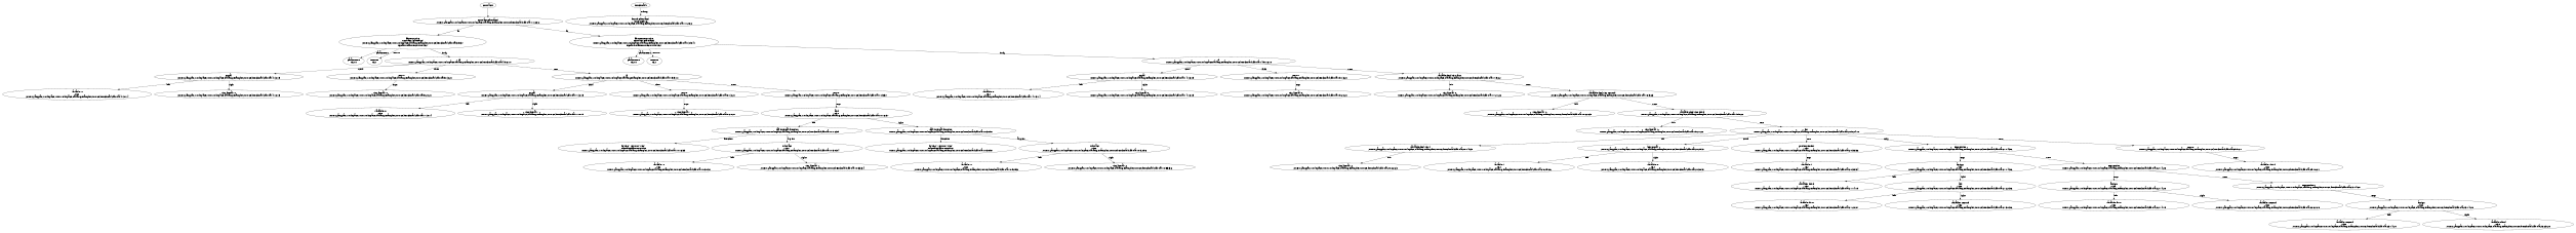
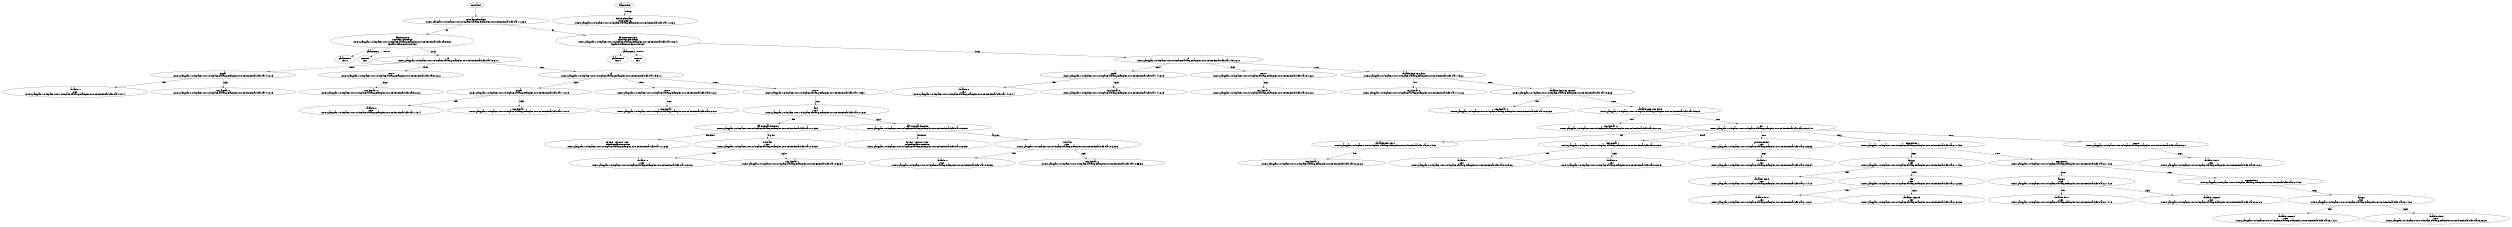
  strict digraph {
    n1 [label="contract Fibonacci\n/Users/yangpan/workspace/rust-workspace/ola-lang/examples/source/benchmark/fib.ola:1:1-28:2"]
    n2 [label="fib_recursive\ncontract: Fibonacci\n/Users/yangpan/workspace/rust-workspace/ola-lang/examples/source/benchmark/fib.ola:3:5-37\nsignature fib_recursive(u32)"]
    n3 [label="fib_non_recursive\ncontract: Fibonacci\n/Users/yangpan/workspace/rust-workspace/ola-lang/examples/source/benchmark/fib.ola:13:5-41\nsignature fib_non_recursive(u32)"]
    n4 [label="parameters\nu32 n"]
    n5 [label="returns\nu32 "]
    n6 [label="if\n/Users/yangpan/workspace/rust-workspace/ola-lang/examples/source/benchmark/fib.ola:4:9-6:10"]
    n7 [label="equal\n/Users/yangpan/workspace/rust-workspace/ola-lang/examples/source/benchmark/fib.ola:4:13-19"]
    n8 [label="return\n/Users/yangpan/workspace/rust-workspace/ola-lang/examples/source/benchmark/fib.ola:5:13-21"]
    n9 [label="if\n/Users/yangpan/workspace/rust-workspace/ola-lang/examples/source/benchmark/fib.ola:7:9-9:10"]
    n10 [label="variable: n\nu32\n/Users/yangpan/workspace/rust-workspace/ola-lang/examples/source/benchmark/fib.ola:4:13-14"]
    n11 [label="u32 literal: 0\n/Users/yangpan/workspace/rust-workspace/ola-lang/examples/source/benchmark/fib.ola:4:18-19"]
    n12 [label="u32 literal: 0\n/Users/yangpan/workspace/rust-workspace/ola-lang/examples/source/benchmark/fib.ola:5:20-21"]
    n13 [label="equal\n/Users/yangpan/workspace/rust-workspace/ola-lang/examples/source/benchmark/fib.ola:7:13-19"]
    n14 [label="return\n/Users/yangpan/workspace/rust-workspace/ola-lang/examples/source/benchmark/fib.ola:8:13-21"]
    n15 [label="return\n/Users/yangpan/workspace/rust-workspace/ola-lang/examples/source/benchmark/fib.ola:10:9-57"]
    n16 [label="variable: n\nu32\n/Users/yangpan/workspace/rust-workspace/ola-lang/examples/source/benchmark/fib.ola:7:13-14"]
    n17 [label="u32 literal: 1\n/Users/yangpan/workspace/rust-workspace/ola-lang/examples/source/benchmark/fib.ola:7:18-19"]
    n18 [label="u32 literal: 1\n/Users/yangpan/workspace/rust-workspace/ola-lang/examples/source/benchmark/fib.ola:8:20-21"]
    n19 [label="add\nu32\n/Users/yangpan/workspace/rust-workspace/ola-lang/examples/source/benchmark/fib.ola:10:16-57"]
    n20 [label="call internal function\n/Users/yangpan/workspace/rust-workspace/ola-lang/examples/source/benchmark/fib.ola:10:16-35"]
    n21 [label="call internal function\n/Users/yangpan/workspace/rust-workspace/ola-lang/examples/source/benchmark/fib.ola:10:38-57"]
    n22 [label="fn(u32)  returns (u32)\nFibonacci.fib_recursive\n/Users/yangpan/workspace/rust-workspace/ola-lang/examples/source/benchmark/fib.ola:10:16-35"]
    n23 [label="subtract\nu32\n/Users/yangpan/workspace/rust-workspace/ola-lang/examples/source/benchmark/fib.ola:10:30-34"]
    n24 [label="variable: n\nu32\n/Users/yangpan/workspace/rust-workspace/ola-lang/examples/source/benchmark/fib.ola:10:30-31"]
    n25 [label="u32 literal: 1\n/Users/yangpan/workspace/rust-workspace/ola-lang/examples/source/benchmark/fib.ola:10:33-34"]
    n26 [label="fn(u32)  returns (u32)\nFibonacci.fib_recursive\n/Users/yangpan/workspace/rust-workspace/ola-lang/examples/source/benchmark/fib.ola:10:38-57"]
    n27 [label="subtract\nu32\n/Users/yangpan/workspace/rust-workspace/ola-lang/examples/source/benchmark/fib.ola:10:52-56"]
    n28 [label="variable: n\nu32\n/Users/yangpan/workspace/rust-workspace/ola-lang/examples/source/benchmark/fib.ola:10:52-53"]
    n29 [label="u32 literal: 2\n/Users/yangpan/workspace/rust-workspace/ola-lang/examples/source/benchmark/fib.ola:10:55-56"]
    n30 [label="parameters\nu32 n"]
    n31 [label="returns\nu32 "]
    n32 [label="if\n/Users/yangpan/workspace/rust-workspace/ola-lang/examples/source/benchmark/fib.ola:14:9-16:10"]
    n33 [label="equal\n/Users/yangpan/workspace/rust-workspace/ola-lang/examples/source/benchmark/fib.ola:14:13-19"]
    n34 [label="return\n/Users/yangpan/workspace/rust-workspace/ola-lang/examples/source/benchmark/fib.ola:15:13-21"]
    n35 [label="variable decl u32 first\n/Users/yangpan/workspace/rust-workspace/ola-lang/examples/source/benchmark/fib.ola:17:9-22"]
    n36 [label="variable: n\nu32\n/Users/yangpan/workspace/rust-workspace/ola-lang/examples/source/benchmark/fib.ola:14:13-14"]
    n37 [label="u32 literal: 0\n/Users/yangpan/workspace/rust-workspace/ola-lang/examples/source/benchmark/fib.ola:14:18-19"]
    n38 [label="u32 literal: 0\n/Users/yangpan/workspace/rust-workspace/ola-lang/examples/source/benchmark/fib.ola:15:20-21"]
    n39 [label="u32 literal: 0\n/Users/yangpan/workspace/rust-workspace/ola-lang/examples/source/benchmark/fib.ola:17:21-22"]
    n40 [label="variable decl u32 second\n/Users/yangpan/workspace/rust-workspace/ola-lang/examples/source/benchmark/fib.ola:18:9-23"]
    n41 [label="u32 literal: 1\n/Users/yangpan/workspace/rust-workspace/ola-lang/examples/source/benchmark/fib.ola:18:22-23"]
    n42 [label="variable decl u32 third\n/Users/yangpan/workspace/rust-workspace/ola-lang/examples/source/benchmark/fib.ola:19:9-22"]
    n43 [label="u32 literal: 1\n/Users/yangpan/workspace/rust-workspace/ola-lang/examples/source/benchmark/fib.ola:19:21-22"]
    n44 [label="for\n/Users/yangpan/workspace/rust-workspace/ola-lang/examples/source/benchmark/fib.ola:20:9-24:10"]
    n45 [label="variable decl u32 i\n/Users/yangpan/workspace/rust-workspace/ola-lang/examples/source/benchmark/fib.ola:20:14-23"]
    n46 [label="less equal\n/Users/yangpan/workspace/rust-workspace/ola-lang/examples/source/benchmark/fib.ola:20:25-31"]
    n47 [label="pre increment\nu32\n/Users/yangpan/workspace/rust-workspace/ola-lang/examples/source/benchmark/fib.ola:20:33-36"]
    n48 [label="expression\n/Users/yangpan/workspace/rust-workspace/ola-lang/examples/source/benchmark/fib.ola:21:14-36"]
    n49 [label="return\n/Users/yangpan/workspace/rust-workspace/ola-lang/examples/source/benchmark/fib.ola:25:9-21"]
    n50 [label="u32 literal: 2\n/Users/yangpan/workspace/rust-workspace/ola-lang/examples/source/benchmark/fib.ola:20:22-23"]
    n51 [label="variable: i\nu32\n/Users/yangpan/workspace/rust-workspace/ola-lang/examples/source/benchmark/fib.ola:20:25-26"]
    n52 [label="variable: n\nu32\n/Users/yangpan/workspace/rust-workspace/ola-lang/examples/source/benchmark/fib.ola:20:30-31"]
    n53 [label="variable: i\nu32\n/Users/yangpan/workspace/rust-workspace/ola-lang/examples/source/benchmark/fib.ola:20:33-34"]
    n54 [label="assign\nu32\n/Users/yangpan/workspace/rust-workspace/ola-lang/examples/source/benchmark/fib.ola:21:14-36"]
    n55 [label="expression\n/Users/yangpan/workspace/rust-workspace/ola-lang/examples/source/benchmark/fib.ola:22:14-28"]
    n56 [label="variable: third\nu32\n/Users/yangpan/workspace/rust-workspace/ola-lang/examples/source/benchmark/fib.ola:21:14-19"]
    n57 [label="add\nu32\n/Users/yangpan/workspace/rust-workspace/ola-lang/examples/source/benchmark/fib.ola:21:22-36"]
    n58 [label="variable: first\nu32\n/Users/yangpan/workspace/rust-workspace/ola-lang/examples/source/benchmark/fib.ola:21:22-27"]
    n59 [label="variable: second\nu32\n/Users/yangpan/workspace/rust-workspace/ola-lang/examples/source/benchmark/fib.ola:21:30-36"]
    n60 [label="assign\nu32\n/Users/yangpan/workspace/rust-workspace/ola-lang/examples/source/benchmark/fib.ola:22:14-28"]
    n61 [label="expression\n/Users/yangpan/workspace/rust-workspace/ola-lang/examples/source/benchmark/fib.ola:23:14-28"]
    n62 [label="variable: first\nu32\n/Users/yangpan/workspace/rust-workspace/ola-lang/examples/source/benchmark/fib.ola:22:14-19"]
    n63 [label="variable: second\nu32\n/Users/yangpan/workspace/rust-workspace/ola-lang/examples/source/benchmark/fib.ola:22:22-28"]
    n64 [label="assign\nu32\n/Users/yangpan/workspace/rust-workspace/ola-lang/examples/source/benchmark/fib.ola:23:14-28"]
    n65 [label="variable: second\nu32\n/Users/yangpan/workspace/rust-workspace/ola-lang/examples/source/benchmark/fib.ola:23:14-20"]
    n66 [label="variable: third\nu32\n/Users/yangpan/workspace/rust-workspace/ola-lang/examples/source/benchmark/fib.ola:23:23-28"]
    n67 [label="variable: third\nu32\n/Users/yangpan/workspace/rust-workspace/ola-lang/examples/source/benchmark/fib.ola:25:16-21"]
    n68 [label="found Fibonacci \nlevel Debug\n/Users/yangpan/workspace/rust-workspace/ola-lang/examples/source/benchmark/fib.ola:1:1-28:2"]
    contracts
-   diagnostics [label=benchmark]
+   diagnostics
    n1 -> n2 [label=fn]
    n1 -> n3 [label=fn]
    n2 -> n4 [label=parameters]
    n2 -> n5 [label=returns]
    n2 -> n6 [label=body]
    n3 -> n30 [label=parameters]
    n3 -> n31 [label=returns]
    n3 -> n32 [label=body]
    n6 -> n7 [label=cond]
    n6 -> n8 [label=then]
    n6 -> n9 [label=next]
    n7 -> n10 [label=left]
    n7 -> n11 [label=right]
    n8 -> n12 [label=expr]
    n9 -> n13 [label=cond]
    n9 -> n14 [label=then]
    n9 -> n15 [label=next]
    n13 -> n16 [label=left]
    n13 -> n17 [label=right]
    n14 -> n18 [label=expr]
    n15 -> n19 [label=expr]
    n19 -> n20 [label=left]
    n19 -> n21 [label=right]
    n20 -> n22 [label=function]
    n20 -> n23 [label="arg #0"]
    n21 -> n26 [label=function]
    n21 -> n27 [label="arg #0"]
    n23 -> n24 [label=left]
    n23 -> n25 [label=right]
    n27 -> n28 [label=left]
    n27 -> n29 [label=right]
    n32 -> n33 [label=cond]
    n32 -> n34 [label=then]
    n32 -> n35 [label=next]
    n33 -> n36 [label=left]
    n33 -> n37 [label=right]
    n34 -> n38 [label=expr]
    n35 -> n39 [label=init]
    n35 -> n40 [label=next]
    n40 -> n41 [label=init]
    n40 -> n42 [label=next]
    n42 -> n43 [label=init]
    n42 -> n44 [label=next]
    n44 -> n45 [label=init]
    n44 -> n46 [label=cond]
    n44 -> n47 [label=next]
    n44 -> n48 [label=body]
    n44 -> n49 [label=next]
    n45 -> n50 [label=init]
    n46 -> n51 [label=left]
    n46 -> n52 [label=right]
    n47 -> n53 [label=expr]
    n48 -> n54 [label=expr]
    n48 -> n55 [label=next]
    n49 -> n67 [label=expr]
    n54 -> n56 [label=left]
    n54 -> n57 [label=right]
    n55 -> n60 [label=expr]
    n55 -> n61 [label=next]
    n57 -> n58 [label=left]
    n57 -> n59 [label=right]
    n60 -> n62 [label=left]
    n60 -> n63 [label=right]
    n61 -> n64 [label=expr]
    n64 -> n65 [label=left]
    n64 -> n66 [label=right]
    contracts -> n1
    diagnostics -> n68 [label=Debug]
  }
